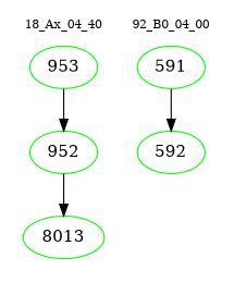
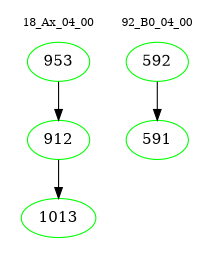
  digraph {
    node [color=green]
    edge [color=black]
    n1 [label=953]
-   n2 [label=952]
-   n3 [label=8013]
+   n2 [label=912]
+   n3 [label=1013]
    n4 [label=592]
    n5 [label=591]
    subgraph cluster_1 {
      color=white
      fontsize=10
-     label="18_Ax_04_40"
+     label="18_Ax_04_00"
      n1
      n2
      n3
    }
    subgraph cluster_2 {
      color=white
      fontsize=10
      label="92_B0_04_00"
      n4
      n5
    }
    n1 -> n2
    n2 -> n3
-   n5 -> n4
+   n4 -> n5
  }
